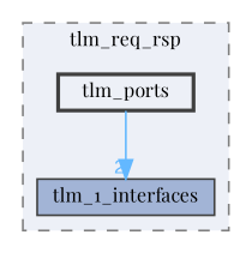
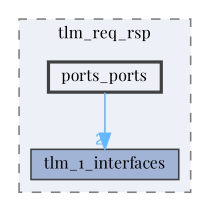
  digraph {
    compound=true
    fontname="Playfair Display"
    node [color=grey25 fontname="Playfair Display" fontsize=10 shape=box]
    n1 [fillcolor="#a2b4d6" height=0.2 label=tlm_1_interfaces style=filled width=0.4]
-   n2 [fillcolor="#edf0f7" height=0.2 label=tlm_ports style="filled,bold" width=0.4]
+   n2 [fillcolor="#edf0f7" height=0.2 label=ports_ports style="filled,bold" width=0.4]
    subgraph cluster_1 {
      bgcolor="#edf0f7"
      fontsize=10
      label=tlm_req_rsp
      pencolor=grey50
      style="filled,dashed"
      n1
      n2
    }
    n2 -> n1 [color=steelblue1 fontcolor=steelblue1 fontname="Playfair Display" fontsize=10 headlabel=2 labeldistance=1.5 labelfontname=FreeSans labelfontsize=10]
  }
